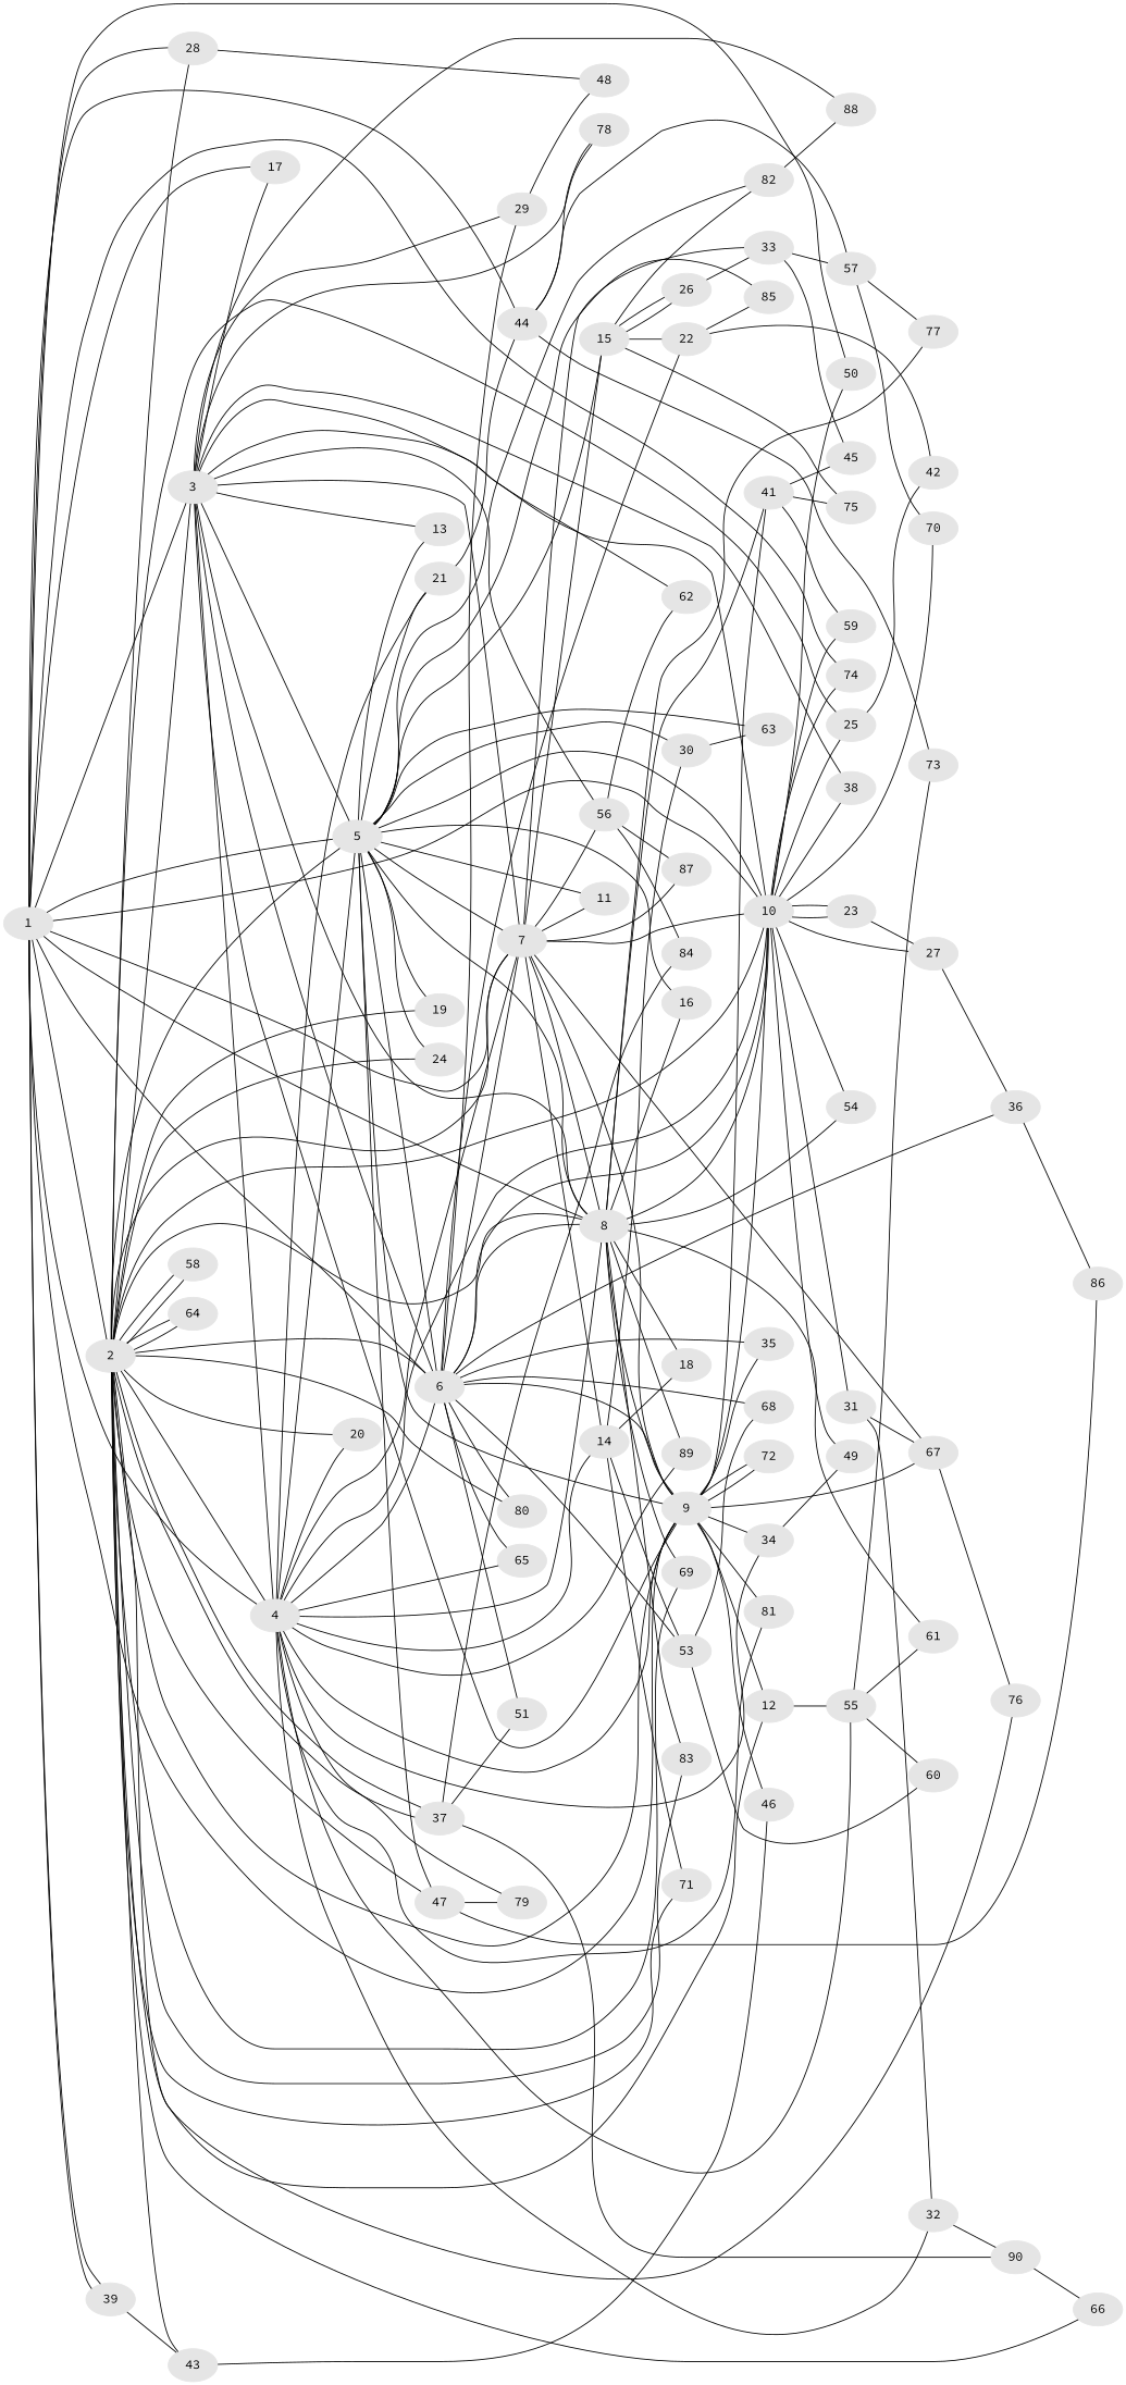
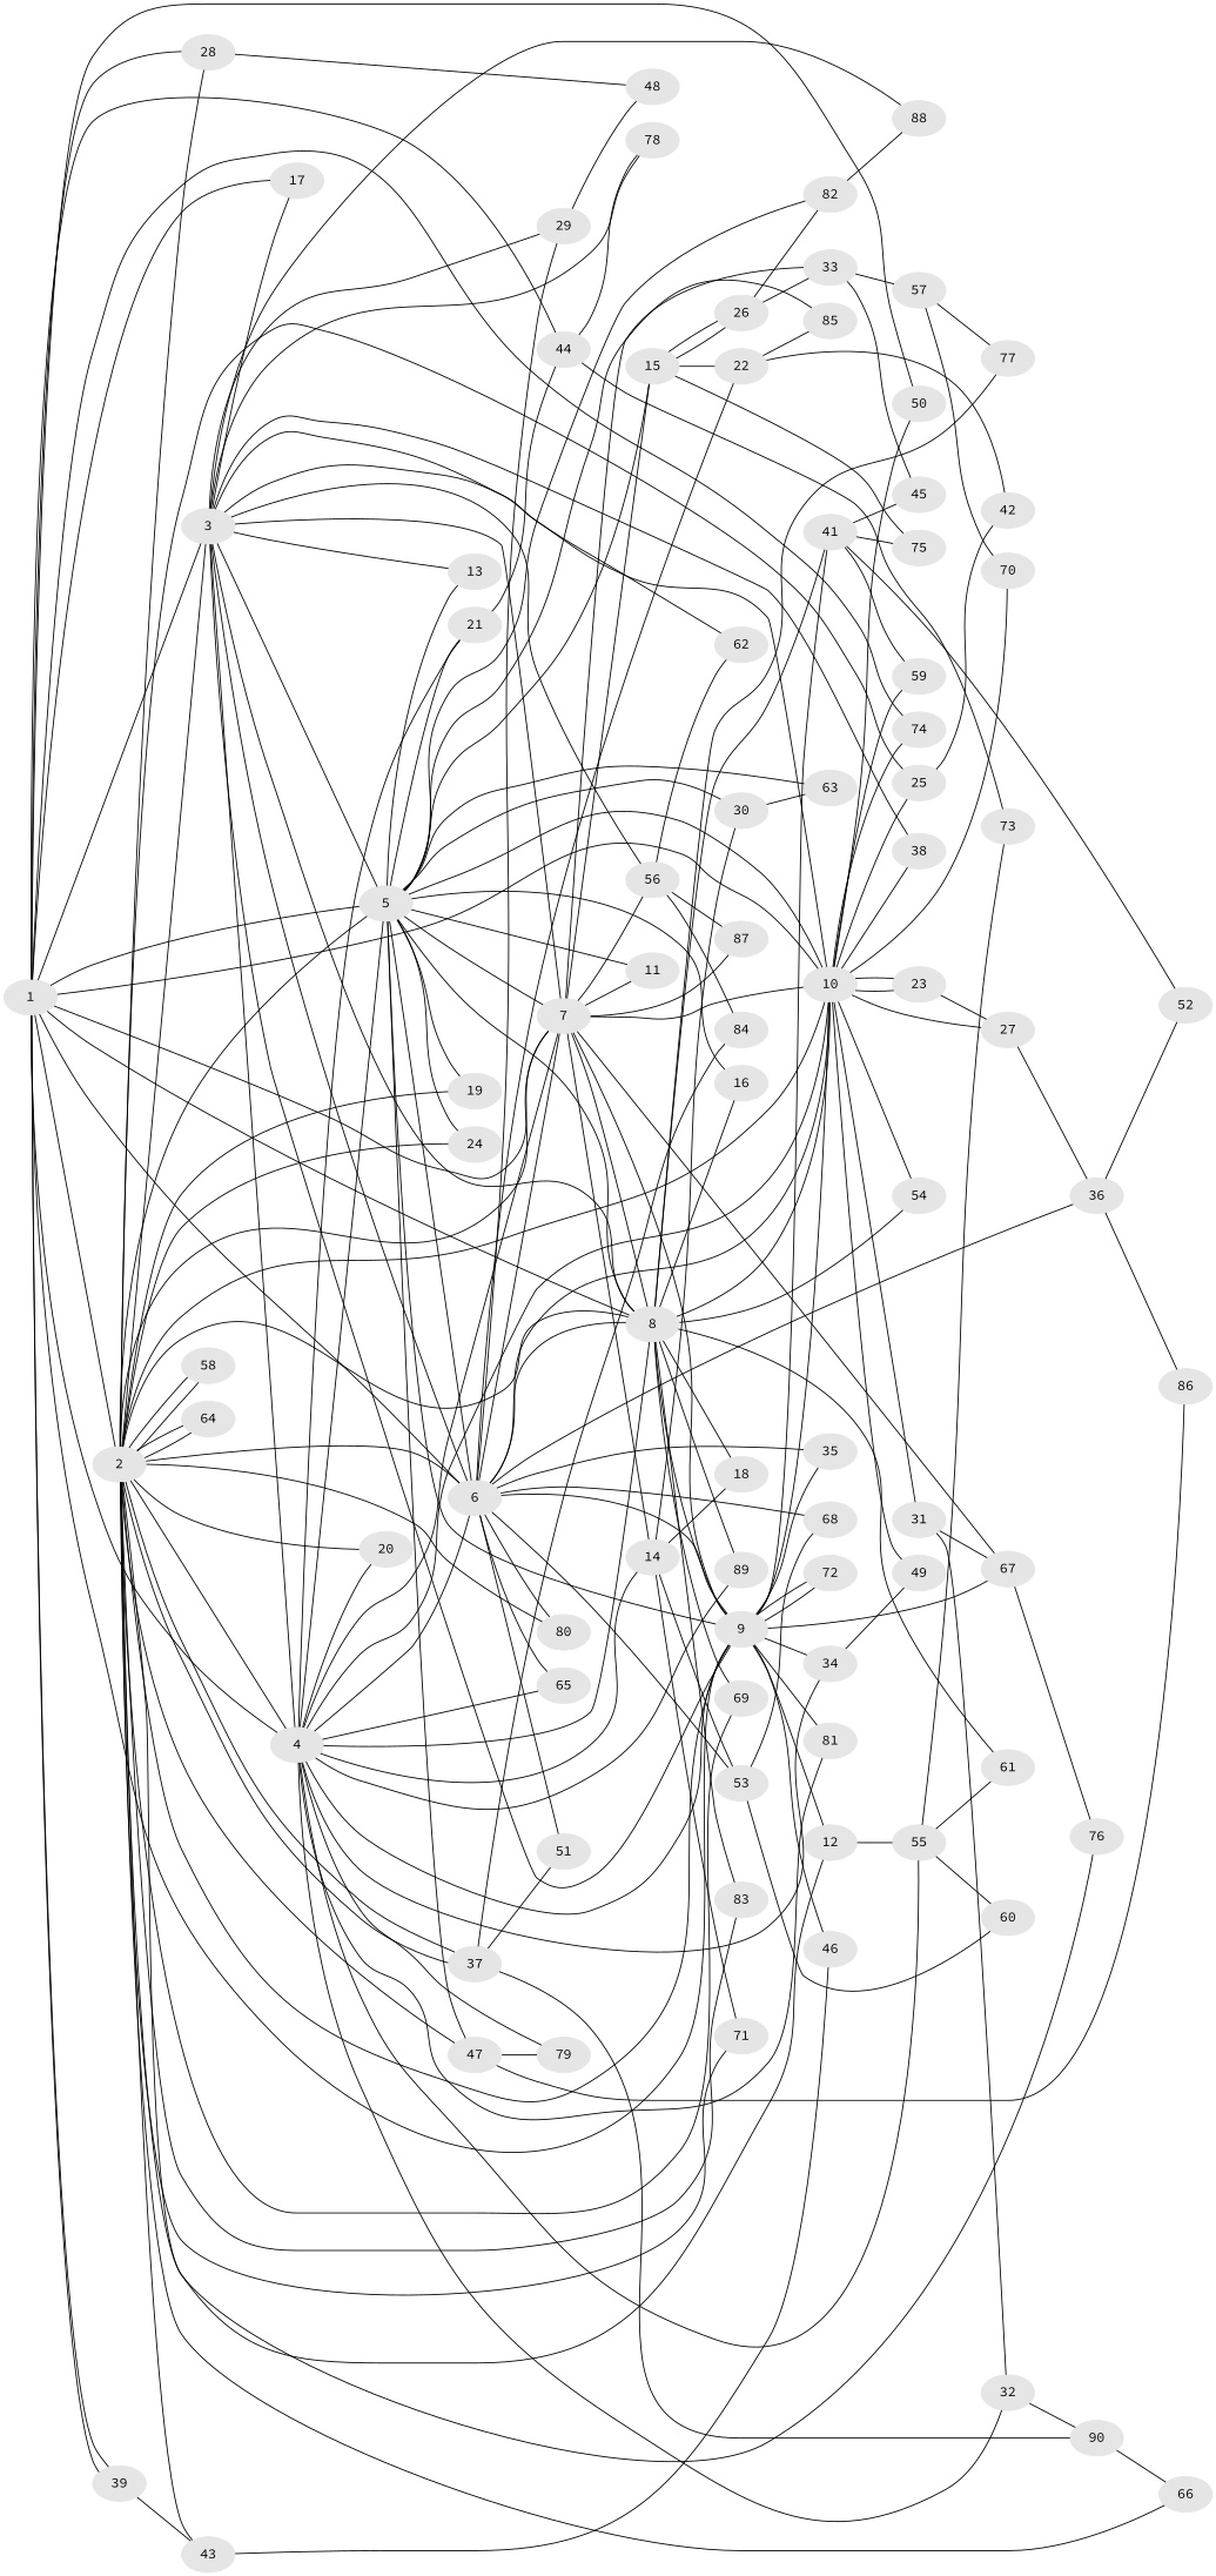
  graph {
    fontname="Source Code Pro"
    rankdir=LR
    node [color=gray90 fontname="Source Code Pro" style=filled]
    edge [fontname="Source Code Pro"]
    1
    2
    3
    4
    5
    6
    7
    8
    9
    10
    17
    28
    39
    44
    50
    74
    12
    19
    20
    24
    25
    37
    43
    47
    58
    64
    66
    69
    71
    76
    80
    83
    13
    29
    38
    56
    62
    78
    88
    14
    21
    32
    34
    55
    65
    79
    81
    89
    11
    15
    16
    30
    63
    82
    85
    22
    35
    36
    51
    53
    68
    33
    67
    87
    18
    41
    54
    61
    77
    46
    72
    31
    23
    27
    49
    59
    70
    48
    57
    73
    42
    n82 [label=90]
    84
    86
    60
    26
    75
+   52
    45
    1 -- 2
    1 -- 3
    1 -- 4
    1 -- 5
    1 -- 6
    1 -- 7
    1 -- 8
    1 -- 9
    1 -- 10
    1 -- 17
    1 -- 28
    1 -- 39
    1 -- 39
    1 -- 44
    1 -- 50
    1 -- 74
    2 -- 3
    2 -- 4
    2 -- 5
    2 -- 6
    2 -- 7
    2 -- 8
    2 -- 9
    2 -- 10
    2 -- 28
    2 -- 12
    2 -- 19
    2 -- 20
    2 -- 24
    2 -- 25
    2 -- 37
    2 -- 37
    2 -- 43
    2 -- 47
    2 -- 58
    2 -- 58
    2 -- 64
    2 -- 64
    2 -- 66
    2 -- 69
    2 -- 71
    2 -- 76
    2 -- 80
    2 -- 83
    3 -- 4
    3 -- 5
    3 -- 6
    3 -- 7
    3 -- 8
    3 -- 9
    3 -- 10
    3 -- 17
    3 -- 13
    3 -- 29
    3 -- 38
    3 -- 56
    3 -- 62
    3 -- 78
    3 -- 88
    4 -- 5
    4 -- 6
    4 -- 7
    4 -- 8
    4 -- 9
    4 -- 10
    4 -- 20
    4 -- 14
    4 -- 21
    4 -- 32
    4 -- 34
    4 -- 55
    4 -- 65
    4 -- 79
    4 -- 81
    4 -- 89
    5 -- 6
    5 -- 7
    5 -- 8
    5 -- 9
    5 -- 10
    5 -- 19
    5 -- 24
    5 -- 47
    5 -- 13
    5 -- 21
    5 -- 11
    5 -- 15
    5 -- 16
    5 -- 30
    5 -- 63
    5 -- 82
    5 -- 85
    6 -- 7
    6 -- 8
    6 -- 9
    6 -- 10
    6 -- 80
    6 -- 29
    6 -- 65
    6 -- 22
    6 -- 35
    6 -- 36
    6 -- 51
    6 -- 53
    6 -- 68
    7 -- 8
    7 -- 9
    7 -- 10
    7 -- 56
    7 -- 14
    7 -- 11
    7 -- 15
    7 -- 33
    7 -- 67
    7 -- 87
    8 -- 9
    8 -- 10
    8 -- 69
    8 -- 83
    8 -- 89
    8 -- 16
    8 -- 18
    8 -- 41
    8 -- 54
    8 -- 61
    8 -- 77
    9 -- 10
    9 -- 12
    9 -- 34
    9 -- 81
    9 -- 35
    9 -- 67
    9 -- 41
    9 -- 46
    9 -- 72
    9 -- 72
    10 -- 50
    10 -- 74
    10 -- 25
    10 -- 38
    10 -- 54
    10 -- 31
    10 -- 23
    10 -- 23
    10 -- 27
    10 -- 49
    10 -- 59
    10 -- 70
    28 -- 48
    39 -- 43
    44 -- 78
-   44 -- 57
    44 -- 73
    12 -- 55
    25 -- 42
    37 -- 51
    37 -- n82
    37 -- 84
    43 -- 46
    47 -- 79
    47 -- 86
    29 -- 48
    56 -- 62
    56 -- 87
    56 -- 84
    14 -- 71
    14 -- 30
    14 -- 53
    14 -- 18
    21 -- 44
    32 -- n82
    34 -- 49
    55 -- 61
    55 -- 73
    55 -- 60
-   15 -- 82
+   26 -- 82
    15 -- 22
    15 -- 26
    15 -- 26
    15 -- 75
    30 -- 63
    82 -- 88
    22 -- 85
    22 -- 42
    36 -- 86
+   36 -- 52
    53 -- 68
    53 -- 60
    33 -- 57
    33 -- 45
    67 -- 76
    41 -- 59
    41 -- 75
+   41 -- 52
    41 -- 45
    31 -- 32
    31 -- 67
    23 -- 27
    27 -- 36
    57 -- 77
    57 -- 70
    n82 -- 66
    26 -- 33
  }
